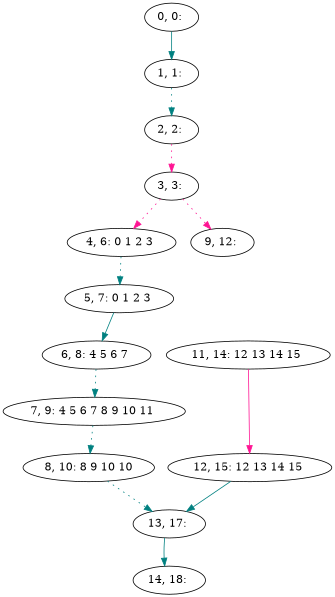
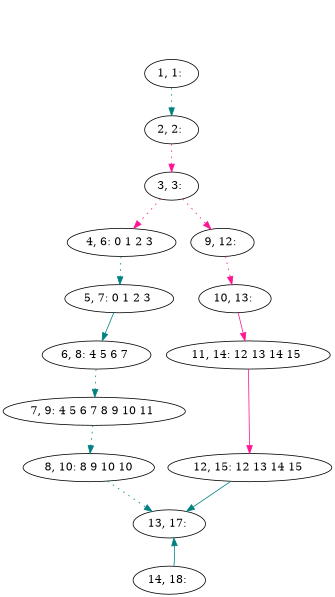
  digraph {
    edge [color=teal style=dotted]
-   n1 [label="0, 0: "]
    n2 [label="1, 1: "]
    n3 [label="2, 2: "]
    n4 [label="3, 3: "]
    n5 [label="4, 6: 0 1 2 3 "]
    n6 [label="9, 12: "]
    n7 [label="5, 7: 0 1 2 3 "]
+   n8 [label="10, 13: "]
    n9 [label="6, 8: 4 5 6 7 "]
    n10 [label="7, 9: 4 5 6 7 8 9 10 11 "]
    n11 [label="8, 10: 8 9 10 10"]
    n12 [label="13, 17: "]
    n13 [label="14, 18: "]
    n14 [label="11, 14: 12 13 14 15 "]
    n15 [label="12, 15: 12 13 14 15 "]
-   n1 -> n2 [style=solid]
    n2 -> n3
    n3 -> n4 [color=deeppink]
    n4 -> n5 [color=deeppink]
    n4 -> n6 [color=deeppink]
    n5 -> n7
+   n6 -> n8 [color=deeppink]
    n7 -> n9 [style=solid]
+   n8 -> n14 [color=deeppink style=solid]
    n9 -> n10
    n10 -> n11
    n11 -> n12
-   n12 -> n13 [style=solid]
+   n13 -> n12 [style=solid]
    n14 -> n15 [color=deeppink style=solid]
    n15 -> n12 [style=solid]
  }
